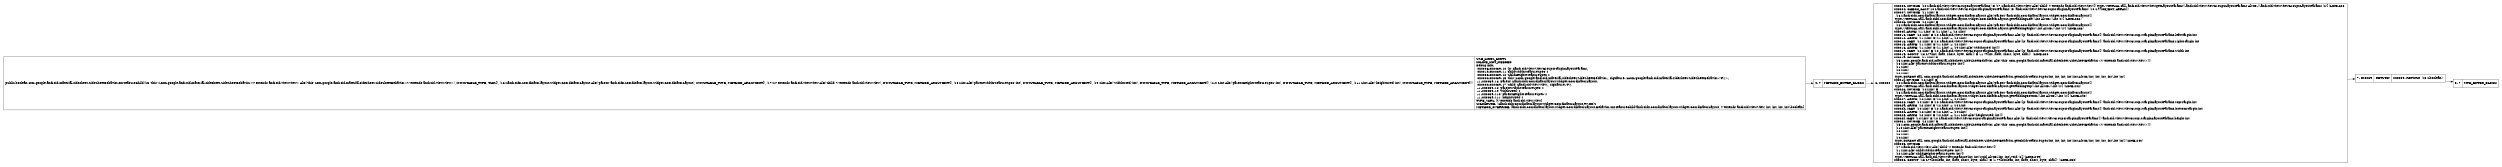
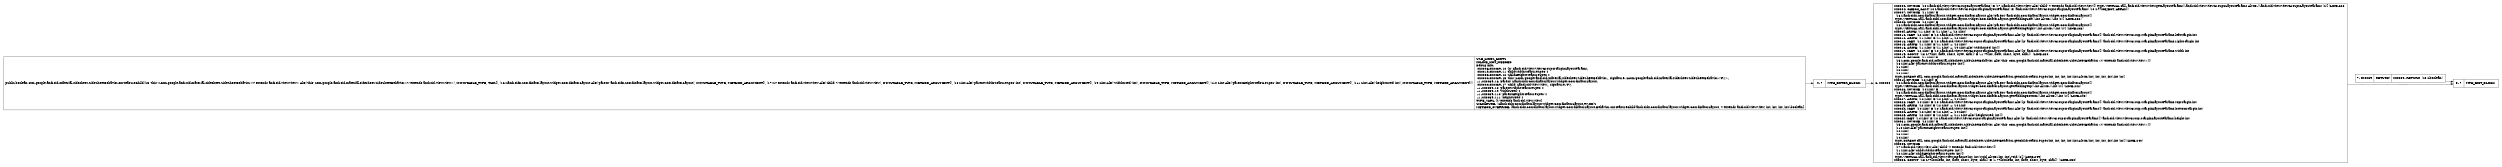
  digraph {
    rankdir=LR
    node [shape=record]
-   n1 [label="{4\:\ ?|METHOD_ENTER_BLOCK\l}"]
+   n1 [label="{4\:\ ?|MTH_ENTER_BLOCK\l}"]
    n2 [label="{6\:\ 0x0000|0x0000: INVOKE  (r0 I:android.view.ViewGroup$LayoutParams) = (r7 I:android.view.View A[D('child' V extends android.view.View)]) type: VIRTUAL call: android.view.View.getLayoutParams():android.view.ViewGroup$LayoutParams A[MD:():android.view.ViewGroup$LayoutParams (c)] (LINE:228)\l0x0004: CHECK_CAST (r0 I:android.view.ViewGroup$MarginLayoutParams) = (android.view.ViewGroup$MarginLayoutParams) (r0 I:??[OBJECT, ARRAY]) \l0x0007: INVOKE  (r1 I:int) = \l  (r6 I:androidx.coordinatorlayout.widget.CoordinatorLayout A[D('parent' androidx.coordinatorlayout.widget.CoordinatorLayout)])\l type: VIRTUAL call: androidx.coordinatorlayout.widget.CoordinatorLayout.getPaddingLeft():int A[MD:():int (s)] (LINE:232)\l0x000b: INVOKE  (r2 I:int) = \l  (r6 I:androidx.coordinatorlayout.widget.CoordinatorLayout A[D('parent' androidx.coordinatorlayout.widget.CoordinatorLayout)])\l type: VIRTUAL call: androidx.coordinatorlayout.widget.CoordinatorLayout.getPaddingRight():int A[MD:():int (s)] (LINE:233)\l0x000f: ARITH  (r1 I:int) = (r1 I:int) + (r2 I:int) \l0x0010: IGET  (r2 I:int) = (r0 I:android.view.ViewGroup$MarginLayoutParams A[D('lp' android.view.ViewGroup$MarginLayoutParams)]) android.view.ViewGroup.MarginLayoutParams.leftMargin int \l0x0012: ARITH  (r1 I:int) = (r1 I:int) + (r2 I:int) \l0x0013: IGET  (r2 I:int) = (r0 I:android.view.ViewGroup$MarginLayoutParams A[D('lp' android.view.ViewGroup$MarginLayoutParams)]) android.view.ViewGroup.MarginLayoutParams.rightMargin int \l0x0015: ARITH  (r1 I:int) = (r1 I:int) + (r2 I:int) \l0x0016: ARITH  (r1 I:int) = (r1 I:int) + (r9 I:int A[D('widthUsed' int)]) \l0x0017: IGET  (r2 I:int) = (r0 I:android.view.ViewGroup$MarginLayoutParams A[D('lp' android.view.ViewGroup$MarginLayoutParams)]) android.view.ViewGroup.MarginLayoutParams.width int \l0x0019: CONST  (r3 I:??[int, float, short, byte, char]) = (\-1 ??[int, float, short, byte, char])  (LINE:230)\l0x001a: INVOKE  (r1 I:int) = \l  (r5 I:com.google.android.material.sidesheet.SideSheetBehavior A[D('this' com.google.android.material.sidesheet.SideSheetBehavior\<V extends android.view.View\>)])\l  (r8 I:int A[D('parentWidthMeasureSpec' int)])\l  (r1 I:int)\l  (r3 I:int)\l  (r2 I:int)\l type: DIRECT call: com.google.android.material.sidesheet.SideSheetBehavior.getChildMeasureSpec(int, int, int, int):int A[MD:(int, int, int, int):int (m)]\l0x001f: INVOKE  (r2 I:int) = \l  (r6 I:androidx.coordinatorlayout.widget.CoordinatorLayout A[D('parent' androidx.coordinatorlayout.widget.CoordinatorLayout)])\l type: VIRTUAL call: androidx.coordinatorlayout.widget.CoordinatorLayout.getPaddingTop():int A[MD:():int (s)] (LINE:242)\l0x0023: INVOKE  (r4 I:int) = \l  (r6 I:androidx.coordinatorlayout.widget.CoordinatorLayout A[D('parent' androidx.coordinatorlayout.widget.CoordinatorLayout)])\l type: VIRTUAL call: androidx.coordinatorlayout.widget.CoordinatorLayout.getPaddingBottom():int A[MD:():int (s)] (LINE:243)\l0x0027: ARITH  (r2 I:int) = (r2 I:int) + (r4 I:int) \l0x0028: IGET  (r4 I:int) = (r0 I:android.view.ViewGroup$MarginLayoutParams A[D('lp' android.view.ViewGroup$MarginLayoutParams)]) android.view.ViewGroup.MarginLayoutParams.topMargin int \l0x002a: ARITH  (r2 I:int) = (r2 I:int) + (r4 I:int) \l0x002b: IGET  (r4 I:int) = (r0 I:android.view.ViewGroup$MarginLayoutParams A[D('lp' android.view.ViewGroup$MarginLayoutParams)]) android.view.ViewGroup.MarginLayoutParams.bottomMargin int \l0x002d: ARITH  (r2 I:int) = (r2 I:int) + (r4 I:int) \l0x002e: ARITH  (r2 I:int) = (r2 I:int) + (r11 I:int A[D('heightUsed' int)]) \l0x002f: IGET  (r4 I:int) = (r0 I:android.view.ViewGroup$MarginLayoutParams A[D('lp' android.view.ViewGroup$MarginLayoutParams)]) android.view.ViewGroup.MarginLayoutParams.height int \l0x0031: INVOKE  (r2 I:int) = \l  (r5 I:com.google.android.material.sidesheet.SideSheetBehavior A[D('this' com.google.android.material.sidesheet.SideSheetBehavior\<V extends android.view.View\>)])\l  (r10 I:int A[D('parentHeightMeasureSpec' int)])\l  (r2 I:int)\l  (r3 I:int)\l  (r4 I:int)\l type: DIRECT call: com.google.android.material.sidesheet.SideSheetBehavior.getChildMeasureSpec(int, int, int, int):int A[MD:(int, int, int, int):int (m)] (LINE:240)\l0x0005: INVOKE  \l  (r7 I:android.view.View A[D('child' V extends android.view.View)])\l  (r1 I:int A[D('childWidthMeasureSpec' int)])\l  (r2 I:int A[D('childHeightMeasureSpec' int)])\l type: VIRTUAL call: android.view.View.measure(int, int):void A[MD:(int, int):void (c)] (LINE:249)\l0x0038: CONST  (r3 I:??[boolean, int, float, short, byte, char]) = (1 ??[boolean, int, float, short, byte, char])  (LINE:250)\l}"]
    n3 [label="{7\:\ 0x0039|RETURN\l|0x0039: RETURN  (r3 I:boolean) \l}"]
-   n4 [label="{5\:\ ?|MTH_ENTER_BLOCK\l}"]
+   n4 [label="{5\:\ ?|MTH_EXIT_BLOCK\l}"]
    n5 [label="{public boolean com.google.android.material.sidesheet.SideSheetBehavior.onMeasureChild((r5 'this' I:com.google.android.material.sidesheet.SideSheetBehavior\<V extends android.view.View\> A[D('this' com.google.android.material.sidesheet.SideSheetBehavior\<V extends android.view.View\>), IMMUTABLE_TYPE, THIS]), (r6 I:androidx.coordinatorlayout.widget.CoordinatorLayout A[D('parent' androidx.coordinatorlayout.widget.CoordinatorLayout), IMMUTABLE_TYPE, METHOD_ARGUMENT]), (r7 I:V extends android.view.View A[D('child' V extends android.view.View), IMMUTABLE_TYPE, METHOD_ARGUMENT]), (r8 I:int A[D('parentWidthMeasureSpec' int), IMMUTABLE_TYPE, METHOD_ARGUMENT]), (r9 I:int A[D('widthUsed' int), IMMUTABLE_TYPE, METHOD_ARGUMENT]), (r10 I:int A[D('parentHeightMeasureSpec' int), IMMUTABLE_TYPE, METHOD_ARGUMENT]), (r11 I:int A[D('heightUsed' int), IMMUTABLE_TYPE, METHOD_ARGUMENT]))  | USE_LINES_HINTS\lINLINE_NOT_NEEDED\lDebug Info:\l  0x0006\-0x0039: r0 'lp' Landroid\/view\/ViewGroup$MarginLayoutParams;\l  0x001e\-0x0039: r1 'childWidthMeasureSpec' I\l  0x0035\-0x0039: r2 'childHeightMeasureSpec' I\l  0x0000\-0x0039: r5 'this' Lcom\/google\/android\/material\/sidesheet\/SideSheetBehavior;, signature: Lcom\/google\/android\/material\/sidesheet\/SideSheetBehavior\<TV;\>;\l  \-1 \-0x0039: r6 'parent' Landroidx\/coordinatorlayout\/widget\/CoordinatorLayout;\l  0x0000\-0x0039: r7 'child' Landroid\/view\/View;, signature: TV;\l  \-1 \-0x0039: r8 'parentWidthMeasureSpec' I\l  \-1 \-0x0039: r9 'widthUsed' I\l  \-1 \-0x0039: r10 'parentHeightMeasureSpec' I\l  \-1 \-0x0039: r11 'heightUsed' I\lTYPE_VARS: [V extends android.view.View]\lSIGNATURE: (Landroidx\/coordinatorlayout\/widget\/CoordinatorLayout;TV;IIII)Z\lMETHOD_OVERRIDE: [androidx.coordinatorlayout.widget.CoordinatorLayout.Behavior.onMeasureChild(androidx.coordinatorlayout.widget.CoordinatorLayout, V extends android.view.View, int, int, int, int):boolean]\l}"]
    n1 -> n2
-   n2 -> n3
+   n2 -> n4
    n3 -> n4
    n5 -> n1
  }
